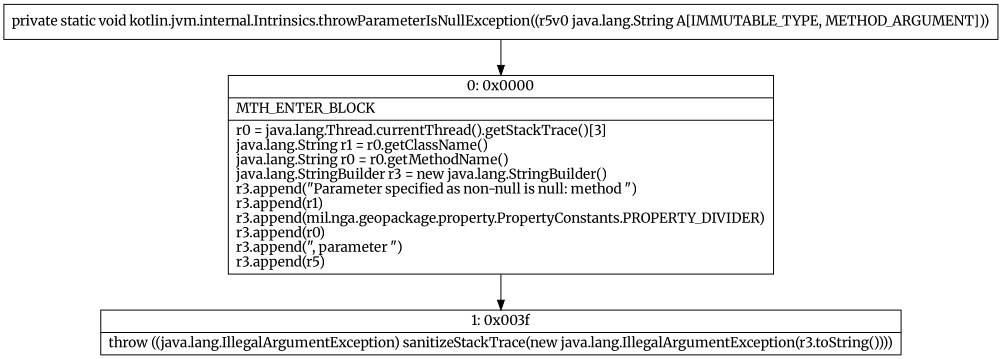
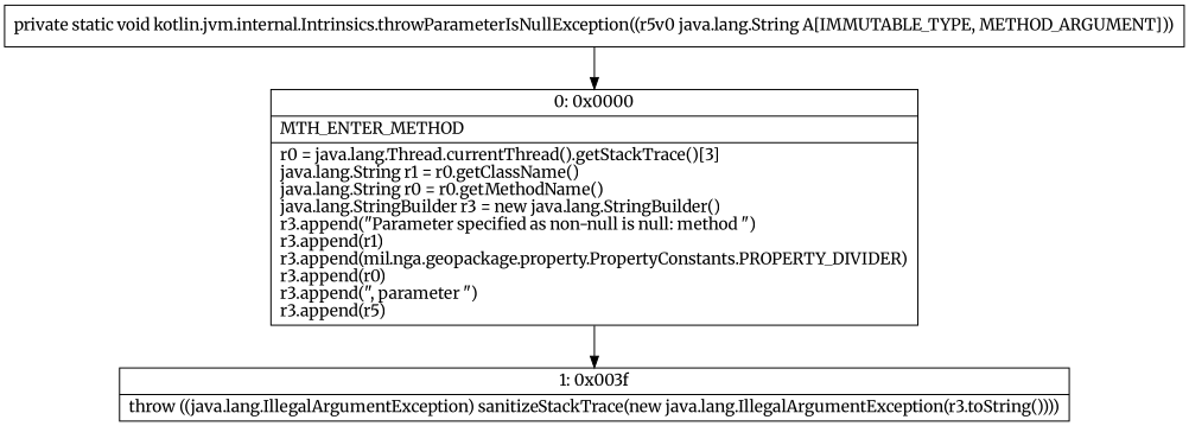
  digraph {
    fontname=Merriweather
    node [shape=record fontname=Merriweather]
    edge [fontname=Merriweather]
-   n1 [label="{0\:\ 0x0000|MTH_ENTER_BLOCK\l|r0 = java.lang.Thread.currentThread().getStackTrace()[3]\ljava.lang.String r1 = r0.getClassName()\ljava.lang.String r0 = r0.getMethodName()\ljava.lang.StringBuilder r3 = new java.lang.StringBuilder()\lr3.append(\"Parameter specified as non\-null is null: method \")\lr3.append(r1)\lr3.append(mil.nga.geopackage.property.PropertyConstants.PROPERTY_DIVIDER)\lr3.append(r0)\lr3.append(\", parameter \")\lr3.append(r5)\l}"]
+   n1 [label="{0\:\ 0x0000|MTH_ENTER_METHOD\l|r0 = java.lang.Thread.currentThread().getStackTrace()[3]\ljava.lang.String r1 = r0.getClassName()\ljava.lang.String r0 = r0.getMethodName()\ljava.lang.StringBuilder r3 = new java.lang.StringBuilder()\lr3.append(\"Parameter specified as non\-null is null: method \")\lr3.append(r1)\lr3.append(mil.nga.geopackage.property.PropertyConstants.PROPERTY_DIVIDER)\lr3.append(r0)\lr3.append(\", parameter \")\lr3.append(r5)\l}"]
    n2 [label="{1\:\ 0x003f|throw ((java.lang.IllegalArgumentException) sanitizeStackTrace(new java.lang.IllegalArgumentException(r3.toString())))\l}"]
    n3 [label="{private static void kotlin.jvm.internal.Intrinsics.throwParameterIsNullException((r5v0 java.lang.String A[IMMUTABLE_TYPE, METHOD_ARGUMENT])) }"]
    n1 -> n2
    n3 -> n1
  }
